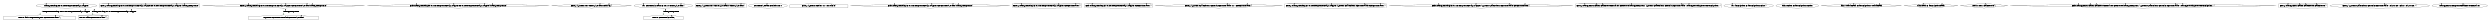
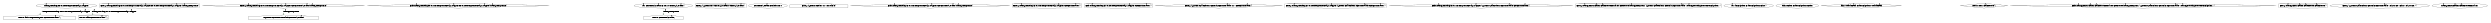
  digraph {
    node [shape=diamond cluster="Nancy.Tests.Fakes.FakeRouteResolver.GetRoute(Nancy.IRequest, System.Collections.Generic.IEnumerable<Nancy.Routing.RouteDescription>)" span="0-0"]
    edge [color=darkseagreen4 style=dashed]
    n1 [label="Nancy.Testing.BrowserResponseBodyWrapper" shape=ellipse cluster="" span=""]
    n2 [cluster="Nancy.Testing.BrowserResponseBodyWrapper.GetEnumerator()" label="return this.responseBytes.GetEnumerator();" shape=house span="54-54"]
    n3 [cluster="Nancy.Testing.BrowserResponseBodyWrapper.System.Collections.IEnumerable.GetEnumerator()" label="return this.GetEnumerator();" shape=cylinder span="63-63"]
    n4 [cluster="Nancy.Testing.BrowserResponseBodyWrapper.BrowserResponseBodyWrapper(Nancy.Response)" label="Entry Nancy.Testing.BrowserResponseBodyWrapper.BrowserResponseBodyWrapper(Nancy.Response)" shape=cylinder span="14-14"]
    n5 [cluster="Nancy.Testing.BrowserResponseBodyWrapper.GetContentStream(Nancy.Response)" label="Entry Nancy.Testing.BrowserResponseBodyWrapper.GetContentStream(Nancy.Response)" span="22-22"]
    n6 [cluster="Nancy.Testing.BrowserResponseBodyWrapper.GetContentStream(Nancy.Response)" label="response.Contents.Invoke(contentsStream)" shape=house span="25-25"]
    n7 [cluster="Nancy.Testing.BrowserResponseBodyWrapper.BrowserResponseBodyWrapper(Nancy.Response)" label="Exit Nancy.Testing.BrowserResponseBodyWrapper.BrowserResponseBodyWrapper(Nancy.Response)" span="14-14"]
-   n8 [cluster="System.IO.MemoryStream.ToArray()" label="Entry System.IO.MemoryStream.ToArray()"]
    n9 [cluster="Nancy.Testing.BrowserResponseBodyWrapper.GetContentStream(Nancy.Response)" label="var contentsStream = new MemoryStream()" shape=ellipse span="24-24"]
    n10 [cluster="Nancy.Testing.BrowserResponseBodyWrapper.GetContentStream(Nancy.Response)" label="return contentsStream;" shape=house span="27-27"]
    n11 [cluster="System.IO.MemoryStream.MemoryStream()" label="Entry System.IO.MemoryStream.MemoryStream()" shape=cylinder]
    n12 [cluster="Nancy.Testing.BrowserResponseBodyWrapper.GetContentStream(Nancy.Response)" label="contentsStream.Position = 0" shape=ellipse span="26-26"]
    n13 [cluster="System.Action<T>.Invoke(T)" label="Entry System.Action<T>.Invoke(T)" shape=house]
    n14 [cluster="Nancy.Testing.BrowserResponseBodyWrapper.GetContentStream(Nancy.Response)" label="Exit Nancy.Testing.BrowserResponseBodyWrapper.GetContentStream(Nancy.Response)" span="22-22"]
    n15 [cluster="Nancy.Testing.BrowserResponseBodyWrapper.GetEnumerator()" label="Entry Nancy.Testing.BrowserResponseBodyWrapper.GetEnumerator()" shape=cylinder span="52-52"]
    n16 [cluster="Nancy.Testing.BrowserResponseBodyWrapper.GetEnumerator()" label="Exit Nancy.Testing.BrowserResponseBodyWrapper.GetEnumerator()" shape=cylinder span="52-52"]
    n17 [cluster="System.Collections.Generic.IEnumerable<T>.GetEnumerator()" label="Entry System.Collections.Generic.IEnumerable<T>.GetEnumerator()"]
    n18 [cluster="Nancy.Testing.BrowserResponseBodyWrapper.System.Collections.IEnumerable.GetEnumerator()" label="Entry Nancy.Testing.BrowserResponseBodyWrapper.System.Collections.IEnumerable.GetEnumerator()" shape=cylinder span="61-61"]
    n19 [cluster="Nancy.Testing.BrowserResponseBodyWrapper.System.Collections.IEnumerable.GetEnumerator()" label="Exit Nancy.Testing.BrowserResponseBodyWrapper.System.Collections.IEnumerable.GetEnumerator()" span="61-61"]
    n20 [file="BrowserResponseBodyWrapperExtensions.cs" label="Entry Nancy.Tests.Fakes.FakeRouteResolver.GetRoute(Nancy.IRequest, System.Collections.Generic.IEnumerable<Nancy.Routing.RouteDescription>)" shape=cylinder span="9-9"]
    n21 [file="BrowserResponseBodyWrapperExtensions.cs" label="var description = descriptions.First()" shape=ellipse span="11-11"]
    n22 [file="BrowserResponseBodyWrapperExtensions.cs" label="this.Action = description.Action" shape=ellipse span="13-13"]
    n23 [file="BrowserResponseBodyWrapperExtensions.cs" label="this.ModulePath = description.ModulePath" span="14-14"]
-   n24 [file="BrowserResponseBodyWrapperExtensions.cs" label="this.Path = description.Path" span="15-15"]
    n25 [file="BrowserResponseBodyWrapperExtensions.cs" label="return new FakeRoute();" span="17-17"]
    n26 [file="BrowserResponseBodyWrapperExtensions.cs" label="Exit Nancy.Tests.Fakes.FakeRouteResolver.GetRoute(Nancy.IRequest, System.Collections.Generic.IEnumerable<Nancy.Routing.RouteDescription>)" span="9-9"]
    n27 [cluster="Nancy.Tests.Fakes.FakeRoute.FakeRoute()" file="BrowserResponseBodyWrapperExtensions.cs" label="Entry Nancy.Tests.Fakes.FakeRoute.FakeRoute()" shape=cylinder span="8-8"]
    n28 [cluster="System.Collections.Generic.IEnumerable<TSource>.First<TSource>()" file="BrowserResponseBodyWrapperExtensions.cs" label="Entry System.Collections.Generic.IEnumerable<TSource>.First<TSource>()" shape=ellipse]
-   n29 [file="BrowserResponseBodyWrapperExtensions.cs" label="Nancy.Tests.Response.FakeRouteResolver" shape=ellipse cluster="" span=""]
+   n29 [file="BrowserResponseBodyWrapperExtensions.cs" label="Nancy.Tests.Fakes.FakeRouteResolver" shape=ellipse cluster="" span=""]
    n1 -> n2 [label="Response.Testing.BrowserResponseBodyWrapper"]
    n1 -> n3 [label="Nancy.Testing.BrowserResponseBodyWrapper"]
    n5 -> n6 [label="Nancy.Response"]
    n9 -> n10 [label="Nancy.Response"]
  }
